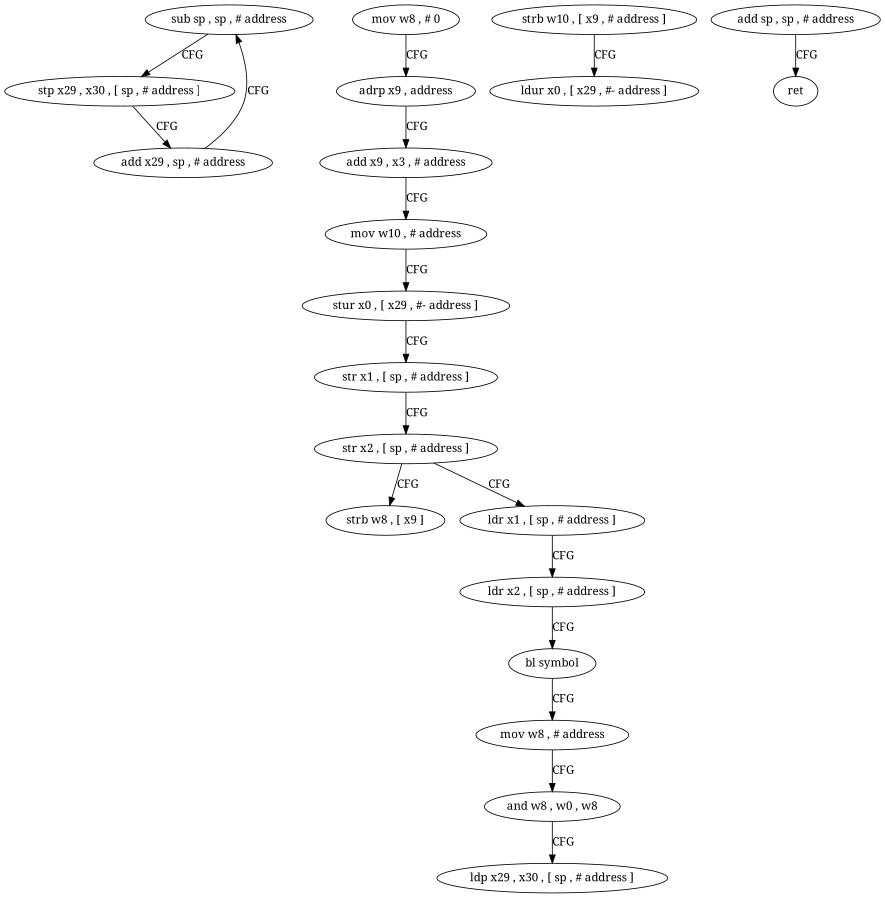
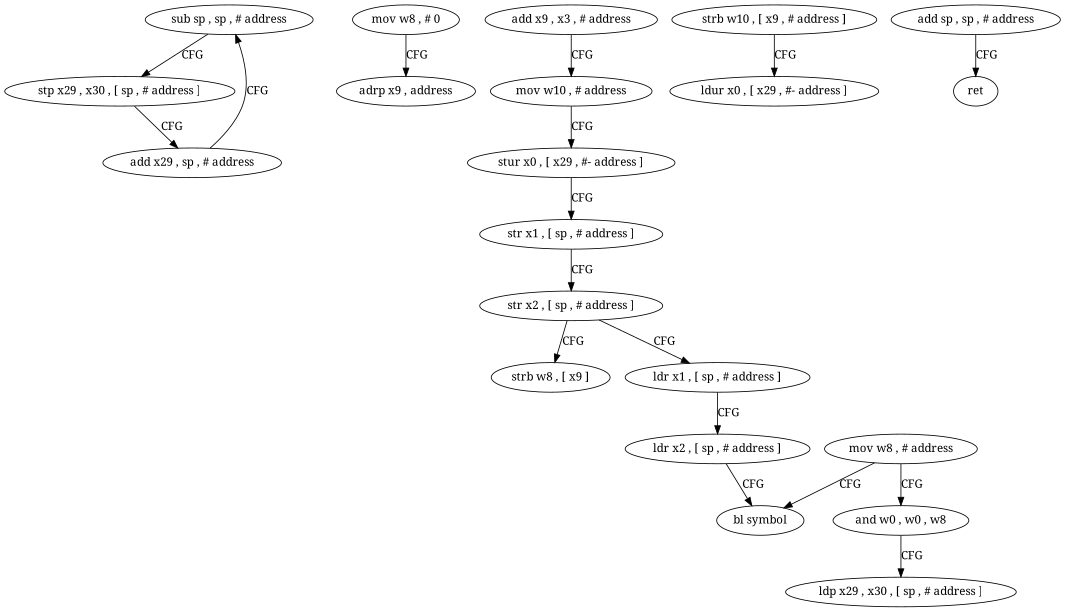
  digraph {
    fontname="Noto Serif"
    node [fontname="Noto Serif"]
    edge [fontname="Noto Serif"]
    n1 [label="sub sp , sp , # address"]
    n2 [label="stp x29 , x30 , [ sp , # address ]"]
    n3 [label="add x29 , sp , # address"]
    n4 [label="mov w8 , # 0"]
    n5 [label="adrp x9 , address"]
    n6 [label="add x9 , x3 , # address"]
    n7 [label="mov w10 , # address"]
    n8 [label="stur x0 , [ x29 , #- address ]"]
    n9 [label="str x1 , [ sp , # address ]"]
    n10 [label="str x2 , [ sp , # address ]"]
    n11 [label="strb w8 , [ x9 ]"]
    n12 [label="ldr x1 , [ sp , # address ]"]
    n13 [label="strb w10 , [ x9 , # address ]"]
    n14 [label="ldur x0 , [ x29 , #- address ]"]
    n15 [label="ldr x2 , [ sp , # address ]"]
    n16 [label="bl symbol"]
    n17 [label="mov w8 , # address"]
-   n18 [label="and w8 , w0 , w8"]
+   n18 [label="and w0 , w0 , w8"]
    n19 [label="ldp x29 , x30 , [ sp , # address ]"]
    n20 [label="add sp , sp , # address"]
    n21 [label=ret]
    n1 -> n2 [label=CFG]
    n2 -> n3 [label=CFG]
    n3 -> n1 [label=CFG]
    n4 -> n5 [label=CFG]
-   n5 -> n6 [label=CFG]
    n6 -> n7 [label=CFG]
    n7 -> n8 [label=CFG]
    n8 -> n9 [label=CFG]
    n9 -> n10 [label=CFG]
    n10 -> n11 [label=CFG]
    n10 -> n12 [label=CFG]
    n12 -> n15 [label=CFG]
    n13 -> n14 [label=CFG]
    n15 -> n16 [label=CFG]
-   n16 -> n17 [label=CFG]
+   n17 -> n16 [label=CFG]
    n17 -> n18 [label=CFG]
    n18 -> n19 [label=CFG]
    n20 -> n21 [label=CFG]
  }
